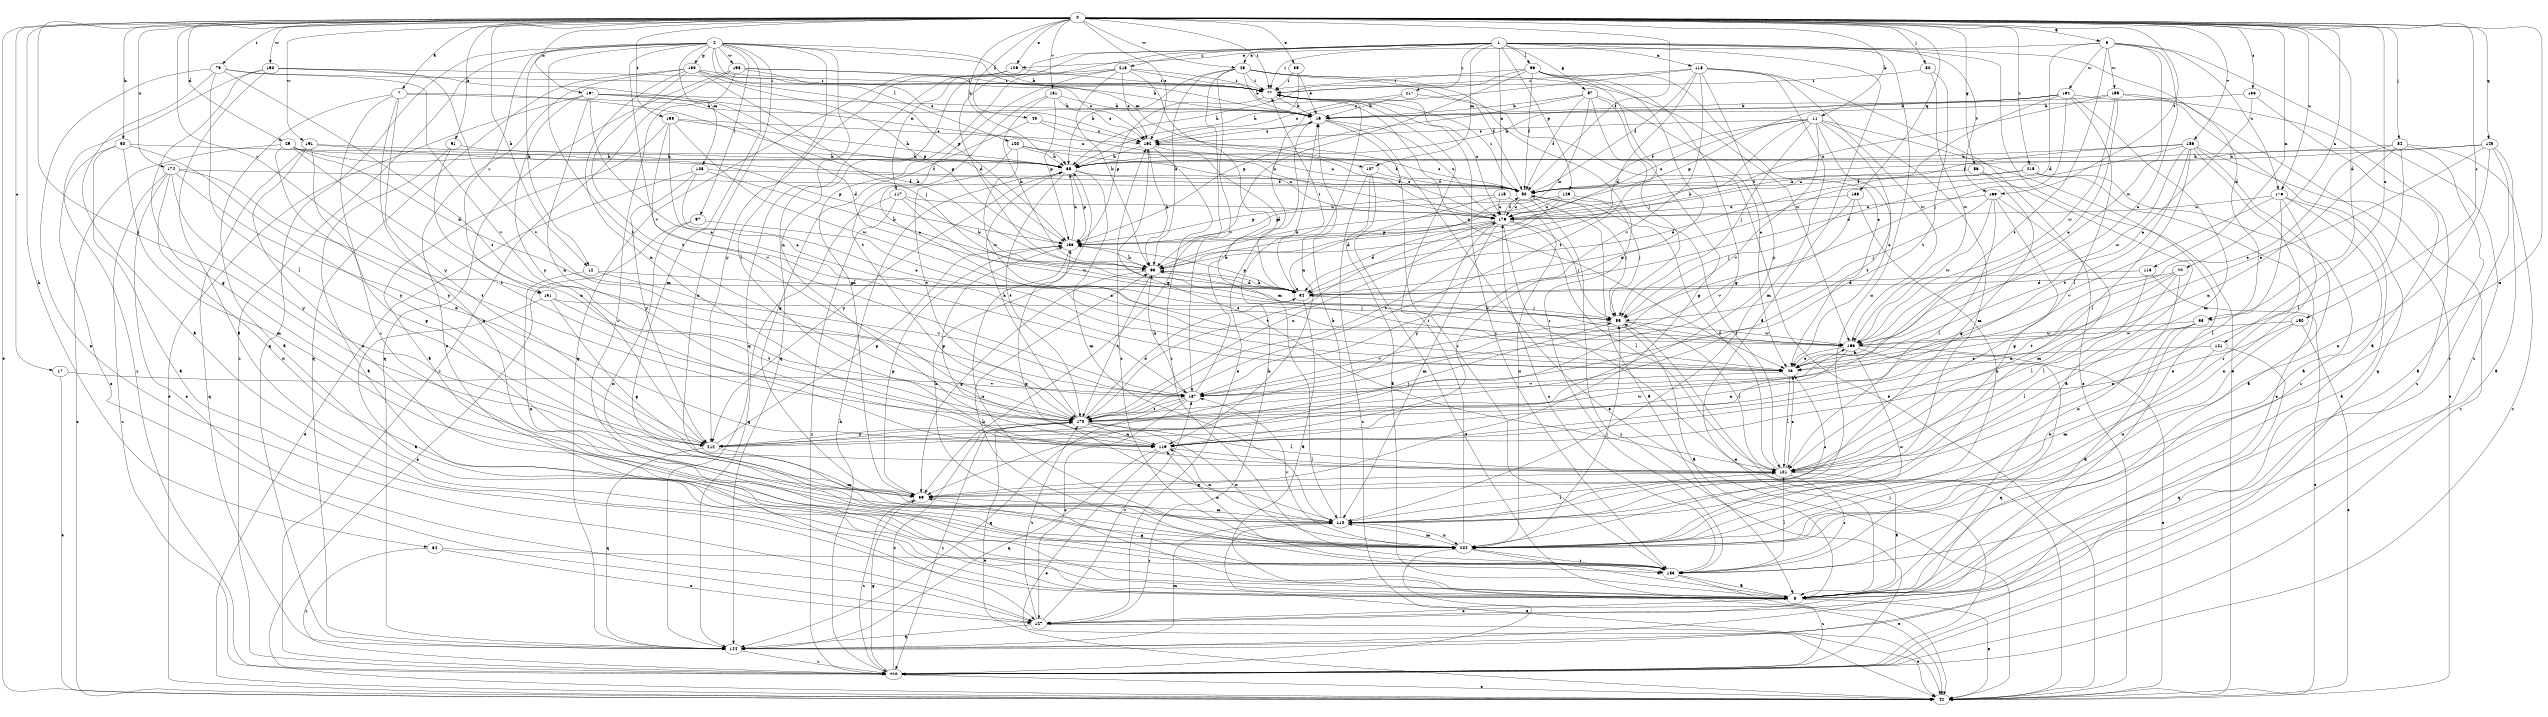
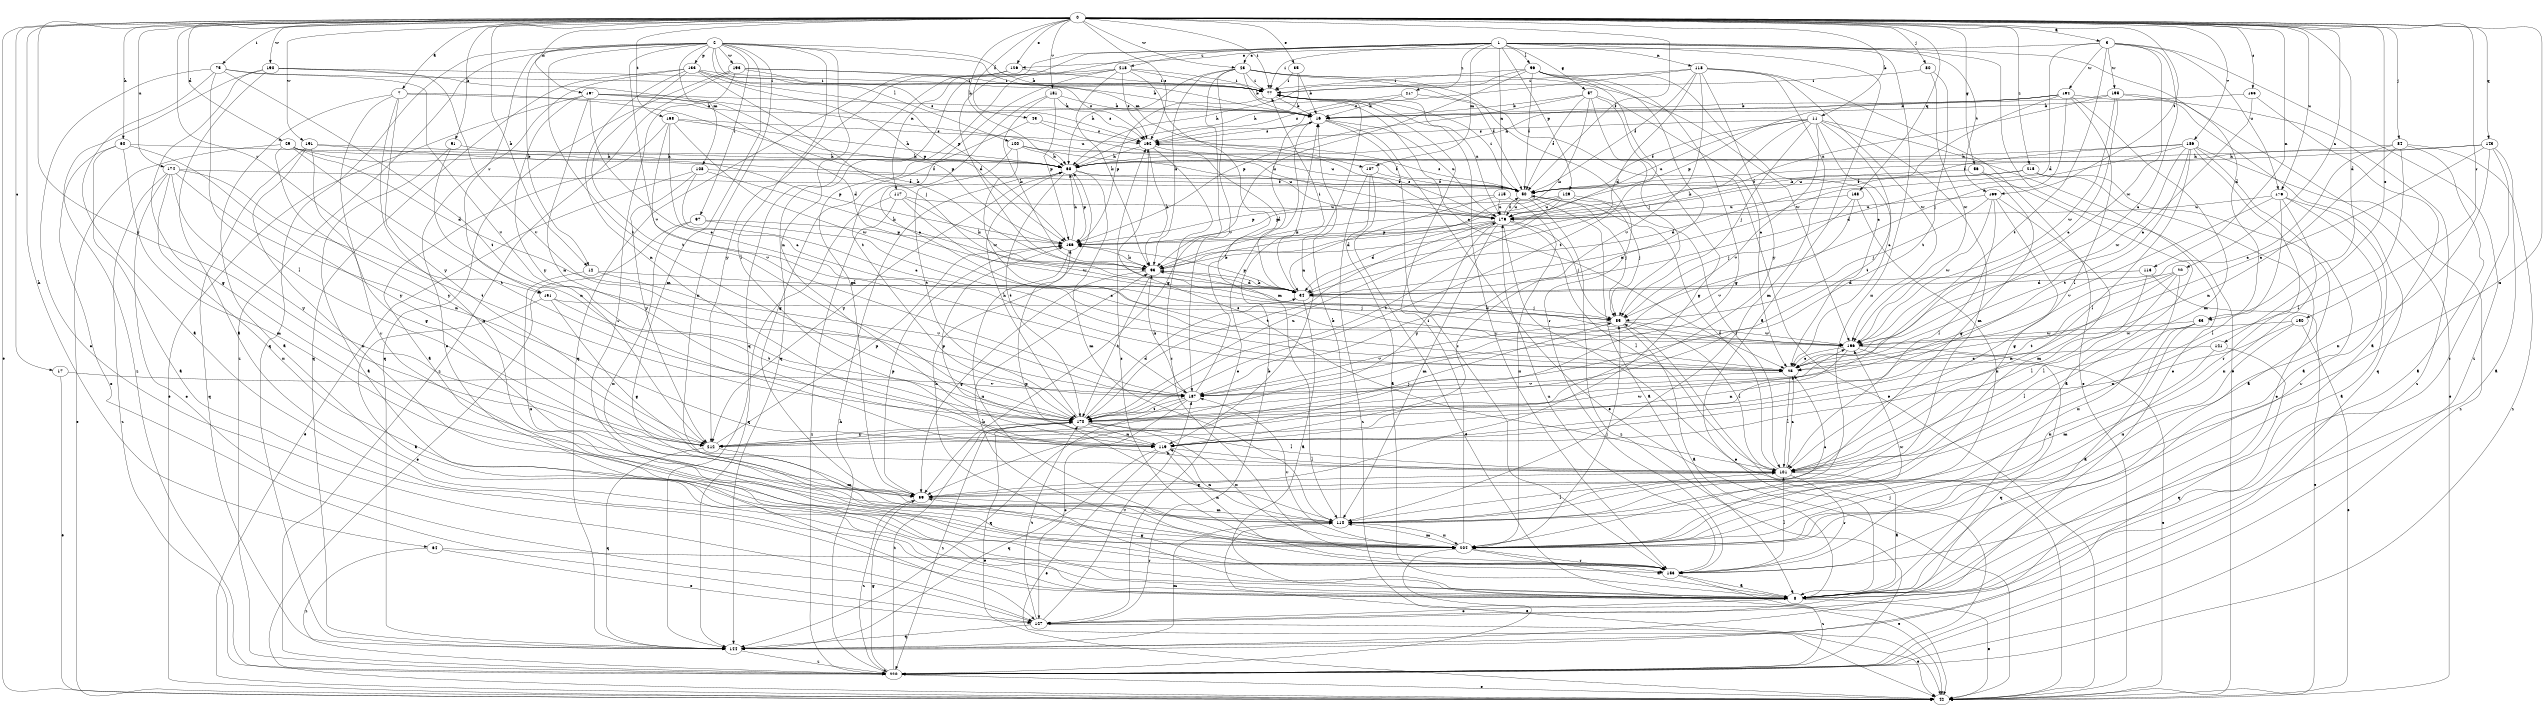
  strict digraph {
    0
    3
    7
    11
    12
    17
    20
    23
    29
    33
    35
    42
    43
    50
    56
    60
    64
    68
    75
    77
    80
    84
    91
    113
    121
    126
    138
    143
    150
    151
    155
    162
    168
    169
    174
    176
    181
    186
    190
    191
    197
    204
    212
    215
    34
    170
    220
    25
    194
    195
    196
    8
    16
    93
    153
    110
    187
    127
    85
    179
    101
    119
    59
    136
    144
    1
    57
    96
    107
    115
    117
    118
    129
    217
    218
    2
    97
    100
    108
    133
    193
    0 -> 3 [label=a]
    0 -> 7 [label=a]
    0 -> 11 [label=b]
    0 -> 12 [label=b]
    0 -> 17 [label=c]
    0 -> 20 [label=c]
    0 -> 23 [label=w]
    0 -> 29 [label=d]
    0 -> 33 [label=d]
    0 -> 35 [label=e]
    0 -> 42 [label=e]
    0 -> 43 [label=f]
    0 -> 50 [label=f]
    0 -> 56 [label=g]
    0 -> 60 [label=h]
    0 -> 64 [label=h]
    0 -> 68 [label=h]
    0 -> 75 [label=i]
    0 -> 77 [label=i]
    0 -> 80 [label=j]
    0 -> 84 [label=j]
    0 -> 91 [label=k]
    0 -> 113 [label=n]
    0 -> 121 [label=o]
    0 -> 126 [label=o]
    0 -> 138 [label=q]
    0 -> 143 [label=q]
    0 -> 150 [label=r]
    0 -> 151 [label=r]
    0 -> 155 [label=s]
    0 -> 162 [label=s]
    0 -> 168 [label=t]
    0 -> 169 [label=t]
    0 -> 174 [label=u]
    0 -> 176 [label=u]
    0 -> 181 [label=v]
    0 -> 186 [label=v]
    0 -> 190 [label=w]
    0 -> 191 [label=w]
    0 -> 197 [label=x]
    0 -> 204 [label=x]
    0 -> 212 [label=y]
    0 -> 215 [label=z]
    3 -> 126 [label=o]
    3 -> 176 [label=u]
    3 -> 34 [label=d]
    3 -> 170 [label=t]
    3 -> 220 [label=z]
    3 -> 25 [label=c]
    3 -> 194 [label=w]
    3 -> 195 [label=w]
    3 -> 196 [label=w]
    7 -> 204 [label=x]
    7 -> 212 [label=y]
    7 -> 8 [label=a]
    7 -> 16 [label=b]
    7 -> 93 [label=k]
    7 -> 153 [label=r]
    11 -> 50 [label=f]
    11 -> 162 [label=s]
    11 -> 170 [label=t]
    11 -> 25 [label=c]
    11 -> 93 [label=k]
    11 -> 110 [label=m]
    11 -> 187 [label=v]
    11 -> 127 [label=o]
    11 -> 85 [label=j]
    11 -> 179 [label=u]
    12 -> 204 [label=x]
    12 -> 34 [label=d]
    12 -> 187 [label=v]
    17 -> 42 [label=e]
    17 -> 187 [label=v]
    20 -> 204 [label=x]
    20 -> 34 [label=d]
    20 -> 170 [label=t]
    20 -> 101 [label=l]
    20 -> 119 [label=n]
    23 -> 50 [label=f]
    23 -> 68 [label=h]
    23 -> 77 [label=i]
    23 -> 196 [label=w]
    23 -> 16 [label=b]
    23 -> 93 [label=k]
    23 -> 153 [label=r]
    23 -> 187 [label=v]
    23 -> 59 [label=g]
    29 -> 42 [label=e]
    29 -> 50 [label=f]
    29 -> 68 [label=h]
    29 -> 212 [label=y]
    29 -> 34 [label=d]
    29 -> 170 [label=t]
    33 -> 204 [label=x]
    33 -> 196 [label=w]
    33 -> 8 [label=a]
    33 -> 101 [label=l]
    35 -> 68 [label=h]
    35 -> 77 [label=i]
    35 -> 16 [label=b]
    43 -> 162 [label=s]
    43 -> 179 [label=u]
    43 -> 59 [label=g]
    50 -> 77 [label=i]
    50 -> 162 [label=s]
    50 -> 220 [label=z]
    50 -> 8 [label=a]
    50 -> 85 [label=j]
    50 -> 179 [label=u]
    56 -> 50 [label=f]
    56 -> 8 [label=a]
    56 -> 59 [label=g]
    60 -> 68 [label=h]
    60 -> 212 [label=y]
    60 -> 8 [label=a]
    60 -> 110 [label=m]
    60 -> 127 [label=o]
    64 -> 220 [label=z]
    64 -> 153 [label=r]
    64 -> 127 [label=o]
    68 -> 50 [label=f]
    68 -> 212 [label=y]
    68 -> 170 [label=t]
    68 -> 110 [label=m]
    68 -> 136 [label=p]
    75 -> 77 [label=i]
    75 -> 170 [label=t]
    75 -> 8 [label=a]
    75 -> 187 [label=v]
    75 -> 127 [label=o]
    75 -> 101 [label=l]
    77 -> 16 [label=b]
    77 -> 153 [label=r]
    77 -> 179 [label=u]
    77 -> 119 [label=n]
    77 -> 136 [label=p]
    80 -> 77 [label=i]
    80 -> 170 [label=t]
    80 -> 196 [label=w]
    84 -> 68 [label=h]
    84 -> 220 [label=z]
    84 -> 25 [label=c]
    84 -> 8 [label=a]
    84 -> 101 [label=l]
    84 -> 119 [label=n]
    91 -> 68 [label=h]
    91 -> 8 [label=a]
    91 -> 119 [label=n]
    113 -> 42 [label=e]
    113 -> 34 [label=d]
    113 -> 101 [label=l]
    121 -> 25 [label=c]
    121 -> 110 [label=m]
    121 -> 144 [label=q]
    126 -> 77 [label=i]
    126 -> 212 [label=y]
    126 -> 144 [label=q]
    138 -> 204 [label=x]
    138 -> 187 [label=v]
    138 -> 85 [label=j]
    138 -> 179 [label=u]
    143 -> 50 [label=f]
    143 -> 68 [label=h]
    143 -> 204 [label=x]
    143 -> 25 [label=c]
    143 -> 8 [label=a]
    143 -> 153 [label=r]
    150 -> 42 [label=e]
    150 -> 204 [label=x]
    150 -> 196 [label=w]
    150 -> 119 [label=n]
    151 -> 170 [label=t]
    151 -> 8 [label=a]
    151 -> 85 [label=j]
    151 -> 59 [label=g]
    155 -> 25 [label=c]
    155 -> 8 [label=a]
    155 -> 16 [label=b]
    162 -> 68 [label=h]
    162 -> 34 [label=d]
    162 -> 93 [label=k]
    162 -> 153 [label=r]
    168 -> 68 [label=h]
    168 -> 162 [label=s]
    168 -> 25 [label=c]
    168 -> 196 [label=w]
    168 -> 8 [label=a]
    168 -> 187 [label=v]
    169 -> 196 [label=w]
    169 -> 110 [label=m]
    169 -> 85 [label=j]
    169 -> 179 [label=u]
    169 -> 101 [label=l]
    169 -> 59 [label=g]
    174 -> 50 [label=f]
    174 -> 204 [label=x]
    174 -> 212 [label=y]
    174 -> 170 [label=t]
    174 -> 220 [label=z]
    174 -> 127 [label=o]
    174 -> 119 [label=n]
    176 -> 204 [label=x]
    176 -> 8 [label=a]
    176 -> 153 [label=r]
    176 -> 187 [label=v]
    176 -> 179 [label=u]
    176 -> 101 [label=l]
    181 -> 162 [label=s]
    181 -> 25 [label=c]
    181 -> 16 [label=b]
    181 -> 93 [label=k]
    181 -> 136 [label=p]
    186 -> 68 [label=h]
    186 -> 34 [label=d]
    186 -> 170 [label=t]
    186 -> 220 [label=z]
    186 -> 196 [label=w]
    186 -> 8 [label=a]
    186 -> 153 [label=r]
    186 -> 179 [label=u]
    186 -> 101 [label=l]
    190 -> 77 [label=i]
    190 -> 220 [label=z]
    190 -> 8 [label=a]
    190 -> 187 [label=v]
    190 -> 179 [label=u]
    190 -> 59 [label=g]
    191 -> 68 [label=h]
    191 -> 204 [label=x]
    191 -> 59 [label=g]
    191 -> 136 [label=p]
    191 -> 144 [label=q]
    197 -> 42 [label=e]
    197 -> 212 [label=y]
    197 -> 34 [label=d]
    197 -> 25 [label=c]
    197 -> 16 [label=b]
    197 -> 119 [label=n]
    197 -> 136 [label=p]
    204 -> 42 [label=e]
    204 -> 77 [label=i]
    204 -> 196 [label=w]
    204 -> 8 [label=a]
    204 -> 153 [label=r]
    204 -> 110 [label=m]
    204 -> 187 [label=v]
    204 -> 85 [label=j]
    204 -> 119 [label=n]
    212 -> 196 [label=w]
    212 -> 110 [label=m]
    212 -> 85 [label=j]
    212 -> 136 [label=p]
    212 -> 144 [label=q]
    215 -> 50 [label=f]
    215 -> 34 [label=d]
    215 -> 8 [label=a]
    215 -> 127 [label=o]
    34 -> 77 [label=i]
    34 -> 8 [label=a]
    34 -> 93 [label=k]
    34 -> 85 [label=j]
    34 -> 136 [label=p]
    170 -> 42 [label=e]
    170 -> 68 [label=h]
    170 -> 204 [label=x]
    170 -> 212 [label=y]
    170 -> 34 [label=d]
    170 -> 220 [label=z]
    170 -> 179 [label=u]
    170 -> 101 [label=l]
    170 -> 119 [label=n]
    220 -> 42 [label=e]
    220 -> 68 [label=h]
    220 -> 170 [label=t]
    220 -> 85 [label=j]
    220 -> 59 [label=g]
    25 -> 187 [label=v]
    25 -> 101 [label=l]
    194 -> 68 [label=h]
    194 -> 16 [label=b]
    194 -> 93 [label=k]
    194 -> 110 [label=m]
    194 -> 85 [label=j]
    194 -> 101 [label=l]
    194 -> 136 [label=p]
    194 -> 144 [label=q]
    195 -> 42 [label=e]
    195 -> 220 [label=z]
    195 -> 25 [label=c]
    195 -> 196 [label=w]
    195 -> 16 [label=b]
    195 -> 179 [label=u]
    196 -> 42 [label=e]
    196 -> 25 [label=c]
    196 -> 93 [label=k]
    196 -> 119 [label=n]
    196 -> 144 [label=q]
    8 -> 42 [label=e]
    8 -> 68 [label=h]
    8 -> 127 [label=o]
    16 -> 42 [label=e]
    16 -> 162 [label=s]
    16 -> 153 [label=r]
    16 -> 127 [label=o]
    16 -> 179 [label=u]
    93 -> 34 [label=d]
    93 -> 170 [label=t]
    93 -> 59 [label=g]
    153 -> 162 [label=s]
    153 -> 220 [label=z]
    153 -> 8 [label=a]
    153 -> 93 [label=k]
    153 -> 179 [label=u]
    153 -> 101 [label=l]
    153 -> 59 [label=g]
    110 -> 42 [label=e]
    110 -> 204 [label=x]
    110 -> 25 [label=c]
    110 -> 16 [label=b]
    110 -> 101 [label=l]
    110 -> 119 [label=n]
    110 -> 136 [label=p]
    187 -> 170 [label=t]
    187 -> 16 [label=b]
    187 -> 93 [label=k]
    187 -> 127 [label=o]
    187 -> 144 [label=q]
    127 -> 42 [label=e]
    127 -> 170 [label=t]
    127 -> 16 [label=b]
    127 -> 187 [label=v]
    127 -> 144 [label=q]
    85 -> 196 [label=w]
    85 -> 8 [label=a]
    85 -> 187 [label=v]
    85 -> 101 [label=l]
    179 -> 42 [label=e]
    179 -> 50 [label=f]
    179 -> 162 [label=s]
    179 -> 212 [label=y]
    179 -> 34 [label=d]
    179 -> 170 [label=t]
    179 -> 110 [label=m]
    179 -> 85 [label=j]
    179 -> 101 [label=l]
    179 -> 136 [label=p]
    101 -> 50 [label=f]
    101 -> 162 [label=s]
    101 -> 25 [label=c]
    101 -> 8 [label=a]
    101 -> 153 [label=r]
    101 -> 59 [label=g]
    119 -> 42 [label=e]
    119 -> 101 [label=l]
    119 -> 136 [label=p]
    119 -> 144 [label=q]
    59 -> 220 [label=z]
    59 -> 110 [label=m]
    59 -> 136 [label=p]
    136 -> 68 [label=h]
    136 -> 204 [label=x]
    136 -> 93 [label=k]
    144 -> 220 [label=z]
    144 -> 110 [label=m]
    1 -> 23 [label=c]
    1 -> 33 [label=d]
    1 -> 42 [label=e]
    1 -> 77 [label=i]
    1 -> 169 [label=t]
    1 -> 204 [label=x]
    1 -> 34 [label=d]
    1 -> 8 [label=a]
    1 -> 144 [label=q]
    1 -> 57 [label=g]
    1 -> 96 [label=l]
    1 -> 107 [label=m]
    1 -> 115 [label=n]
    1 -> 117 [label=n]
    1 -> 118 [label=n]
    1 -> 129 [label=p]
    1 -> 217 [label=z]
    1 -> 218 [label=z]
    57 -> 50 [label=f]
    57 -> 25 [label=c]
    57 -> 16 [label=b]
    57 -> 93 [label=k]
    57 -> 85 [label=j]
    57 -> 59 [label=g]
    57 -> 136 [label=p]
    96 -> 50 [label=f]
    96 -> 68 [label=h]
    96 -> 77 [label=i]
    96 -> 170 [label=t]
    96 -> 25 [label=c]
    96 -> 93 [label=k]
    96 -> 119 [label=n]
    96 -> 59 [label=g]
    107 -> 42 [label=e]
    107 -> 50 [label=f]
    107 -> 220 [label=z]
    107 -> 8 [label=a]
    115 -> 204 [label=x]
    115 -> 34 [label=d]
    115 -> 179 [label=u]
    115 -> 136 [label=p]
    117 -> 220 [label=z]
    117 -> 196 [label=w]
    117 -> 93 [label=k]
    117 -> 179 [label=u]
    117 -> 144 [label=q]
    118 -> 42 [label=e]
    118 -> 50 [label=f]
    118 -> 77 [label=i]
    118 -> 162 [label=s]
    118 -> 212 [label=y]
    118 -> 34 [label=d]
    118 -> 196 [label=w]
    118 -> 110 [label=m]
    118 -> 187 [label=v]
    129 -> 170 [label=t]
    129 -> 93 [label=k]
    129 -> 85 [label=j]
    129 -> 179 [label=u]
    129 -> 101 [label=l]
    129 -> 136 [label=p]
    217 -> 42 [label=e]
    217 -> 162 [label=s]
    217 -> 16 [label=b]
    218 -> 77 [label=i]
    218 -> 162 [label=s]
    218 -> 170 [label=t]
    218 -> 25 [label=c]
    218 -> 93 [label=k]
    218 -> 110 [label=m]
    218 -> 59 [label=g]
    218 -> 144 [label=q]
    2 -> 12 [label=b]
    2 -> 151 [label=r]
    2 -> 204 [label=x]
    2 -> 170 [label=t]
    2 -> 220 [label=z]
    2 -> 16 [label=b]
    2 -> 110 [label=m]
    2 -> 187 [label=v]
    2 -> 101 [label=l]
    2 -> 119 [label=n]
    2 -> 136 [label=p]
    2 -> 144 [label=q]
    2 -> 107 [label=m]
    2 -> 97 [label=l]
    2 -> 100 [label=l]
    2 -> 108 [label=m]
    2 -> 133 [label=p]
    2 -> 193 [label=w]
    97 -> 42 [label=e]
    97 -> 204 [label=x]
    97 -> 25 [label=c]
+   97 -> 136 [label=p]
    100 -> 50 [label=f]
    100 -> 68 [label=h]
    100 -> 170 [label=t]
    100 -> 196 [label=w]
    100 -> 179 [label=u]
    108 -> 42 [label=e]
    108 -> 50 [label=f]
    108 -> 212 [label=y]
    108 -> 25 [label=c]
    108 -> 93 [label=k]
    133 -> 77 [label=i]
    133 -> 162 [label=s]
    133 -> 170 [label=t]
    133 -> 127 [label=o]
    133 -> 85 [label=j]
    133 -> 119 [label=n]
    133 -> 136 [label=p]
    133 -> 144 [label=q]
    193 -> 77 [label=i]
    193 -> 162 [label=s]
    193 -> 220 [label=z]
    193 -> 16 [label=b]
    193 -> 153 [label=r]
    193 -> 144 [label=q]
  }
